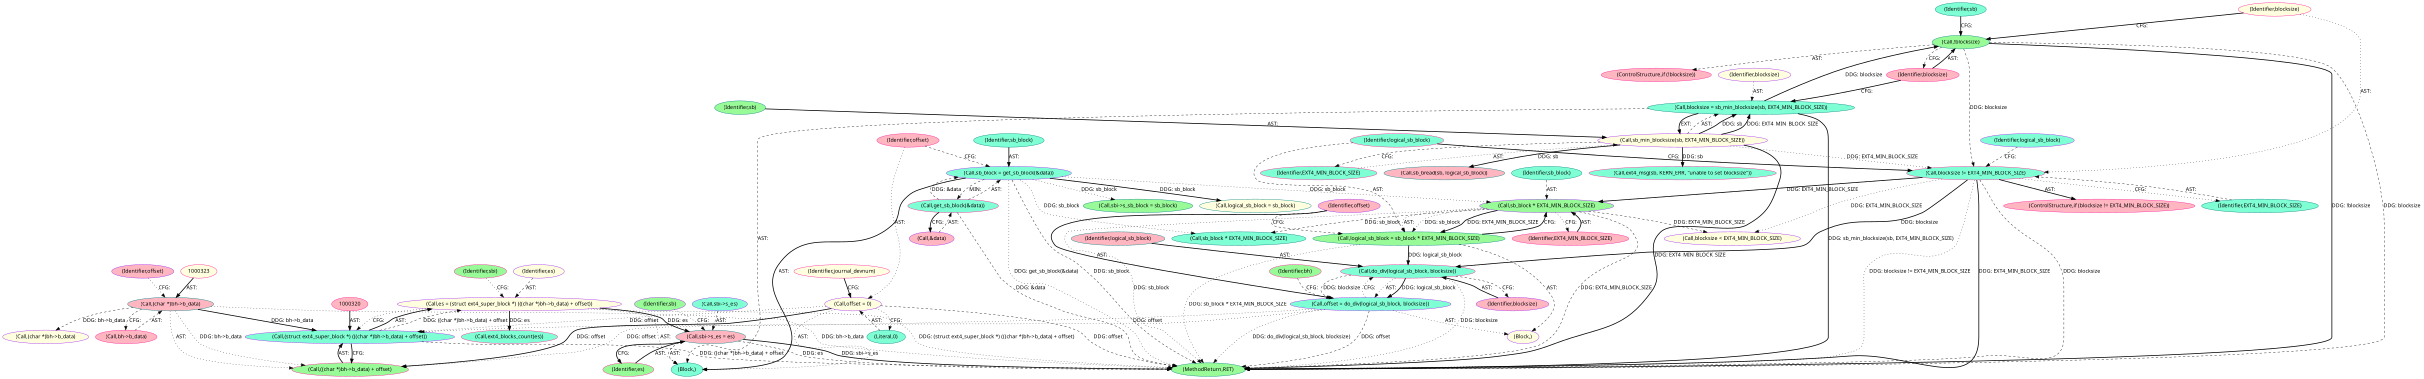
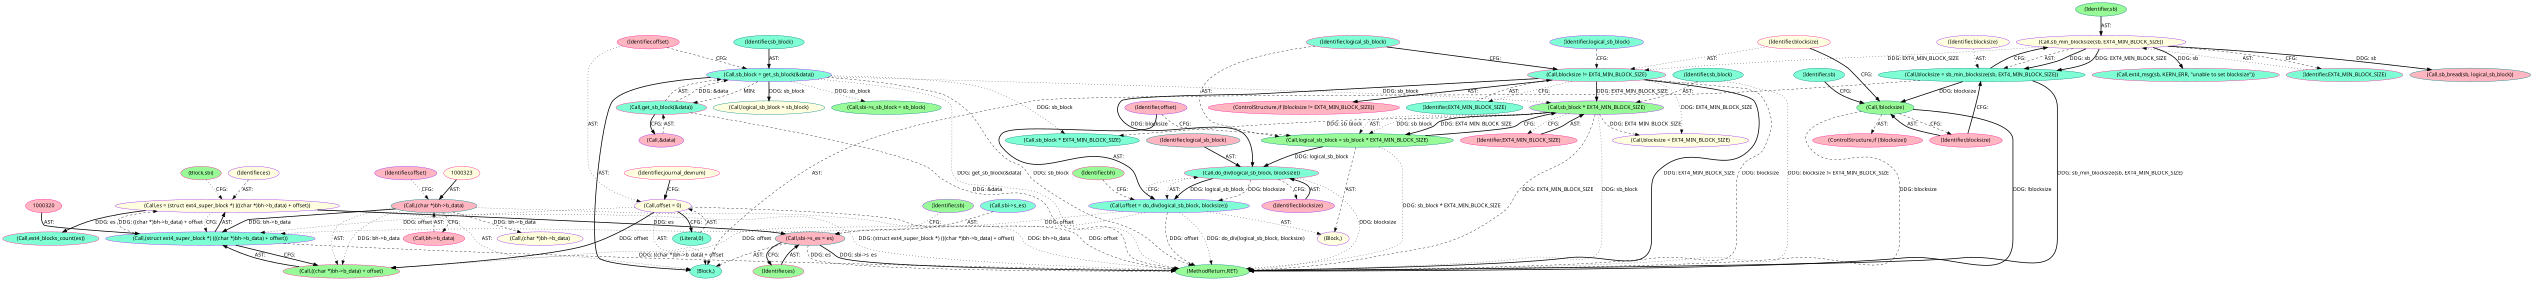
  digraph {
    fontname="Noto Sans"
    node [color=deeppink fillcolor=aquamarine fontname="Noto Sans" style=filled]
    edge [fontname="Noto Sans" style=bold]
    n1 [color=teal fillcolor=lightpink label="(Call,sbi->s_es = es)"]
    n2 [fillcolor=palegreen label="(Identifier,es)"]
    n3 [color=teal fillcolor=palegreen label="(MethodReturn,RET)"]
    n4 [color=teal label="(Block,)"]
    n5 [color=purple fillcolor=lightyellow label="(Call,es = (struct ext4_super_block *) (((char *)bh->b_data) + offset))"]
    n6 [color=purple label="(Call,(struct ext4_super_block *) (((char *)bh->b_data) + offset))"]
    n7 [label="(Call,ext4_blocks_count(es))"]
    n8 [fillcolor=palegreen label="(Call,((char *)bh->b_data) + offset)"]
    n9 [color=teal fillcolor=lightpink label="(Call,(char *)bh->b_data)"]
    n10 [fillcolor=lightpink label="(Call,bh->b_data)"]
    n11 [color=purple fillcolor=lightyellow label="(Call,(char *)bh->b_data)"]
    n12 [color=purple label="(Call,offset = do_div(logical_sb_block, blocksize))"]
    n13 [label="(Call,do_div(logical_sb_block, blocksize))"]
    n14 [color=purple fillcolor=lightyellow label="(Block,)"]
    n15 [color=purple fillcolor=lightpink label="(Identifier,blocksize)"]
    n16 [color=teal fillcolor=lightpink label="(Call,sb_bread(sb, logical_sb_block))"]
    n17 [color=teal fillcolor=palegreen label="(Call,logical_sb_block = sb_block * EXT4_MIN_BLOCK_SIZE)"]
    n18 [color=purple fillcolor=palegreen label="(Call,sb_block * EXT4_MIN_BLOCK_SIZE)"]
    n19 [color=purple fillcolor=lightyellow label="(Call,blocksize < EXT4_MIN_BLOCK_SIZE)"]
    n20 [color=teal label="(Call,sb_block * EXT4_MIN_BLOCK_SIZE)"]
    n21 [fillcolor=lightpink label="(Identifier,EXT4_MIN_BLOCK_SIZE)"]
    n22 [color=purple label="(Call,sb_block = get_sb_block(&data))"]
    n23 [label="(Call,get_sb_block(&data))"]
    n24 [color=teal fillcolor=lightyellow label="(Call,logical_sb_block = sb_block)"]
    n25 [color=teal fillcolor=palegreen label="(Call,sbi->s_sb_block = sb_block)"]
    n26 [color=purple fillcolor=lightpink label="(Call,&data)"]
    n27 [label="(Call,blocksize != EXT4_MIN_BLOCK_SIZE)"]
    n28 [fillcolor=lightpink label="(ControlStructure,if (blocksize != EXT4_MIN_BLOCK_SIZE))"]
    n29 [color=teal label="(Identifier,EXT4_MIN_BLOCK_SIZE)"]
    n30 [color=teal fillcolor=palegreen label="(Call,!blocksize)"]
    n31 [fillcolor=lightpink label="(Identifier,blocksize)"]
    n32 [fillcolor=lightpink label="(ControlStructure,if (!blocksize))"]
    n33 [color=teal label="(Call,blocksize = sb_min_blocksize(sb, EXT4_MIN_BLOCK_SIZE))"]
    n34 [color=purple fillcolor=lightyellow label="(Call,sb_min_blocksize(sb, EXT4_MIN_BLOCK_SIZE))"]
    n35 [label="(Identifier,EXT4_MIN_BLOCK_SIZE)"]
    n36 [label="(Call,ext4_msg(sb, KERN_ERR, \"unable to set blocksize\"))"]
    n37 [color=purple fillcolor=lightyellow label="(Call,offset = 0)"]
    n38 [color=teal label="(Literal,0)"]
    n39 [color=purple fillcolor=lightpink label="(Identifier,offset)"]
    n40 [color=teal fillcolor=palegreen label="(Identifier,sb)"]
    n41 [color=purple label="(Identifier,logical_sb_block)"]
    n42 [color=teal label="(Identifier,sb)"]
    n43 [color=purple fillcolor=lightyellow label="(Identifier,blocksize)"]
    n44 [fillcolor=lightyellow label="(Identifier,blocksize)"]
    n45 [color=teal fillcolor=lightpink label="(Identifier,logical_sb_block)"]
    n46 [color=teal label="(Identifier,sb_block)"]
    n47 [color=teal label="(Identifier,sb_block)"]
-   n48 [fillcolor=palegreen label="(Identifier,sbi)"]
+   n48 [fillcolor=palegreen label="(Block,sbi)"]
    n49 [color=purple label="(Call,sbi->s_es)"]
    n50 [label="(Identifier,logical_sb_block)"]
    n51 [color=purple fillcolor=lightyellow label="(Identifier,es)"]
    n52 [fillcolor=palegreen label="(Identifier,bh)"]
    n53 [color=purple fillcolor=lightpink label="(Identifier,offset)"]
    n54 [color=purple fillcolor=palegreen label="(Identifier,sb)"]
    n55 [fillcolor=lightpink label="(Identifier,offset)"]
    n56 [fillcolor=lightyellow label="(Identifier,journal_devnum)"]
    1000320 [fillcolor=lightpink]
    1000323 [fillcolor=lightyellow]
    n1 -> n2 [label="CFG: "]
    n1 -> n3 [label="DDG: es" style=dashed]
    n1 -> n3 [label="DDG: sbi->s_es"]
    n1 -> n4 [label="AST: " style=dashed]
    n2 -> n1 [label="AST: "]
    n5 -> n1 [label="DDG: es"]
    n5 -> n3 [label="DDG: (struct ext4_super_block *) (((char *)bh->b_data) + offset)" style=dotted]
    n5 -> n4 [label="AST: " style=dotted]
    n5 -> n6 [label="CFG: " style=dotted]
    n5 -> n7 [label="DDG: es"]
    n6 -> n3 [label="DDG: ((char *)bh->b_data) + offset" style=dashed]
    n6 -> n5 [label="AST: "]
    n6 -> n5 [label="DDG: ((char *)bh->b_data) + offset" style=dashed]
    n6 -> n8 [label="CFG: "]
    n8 -> n6 [label="AST: "]
    n9 -> n3 [label="DDG: bh->b_data" style=dotted]
    n9 -> n6 [label="DDG: bh->b_data"]
    n9 -> n8 [label="AST: " style=dotted]
    n9 -> n8 [label="DDG: bh->b_data" style=dotted]
    n9 -> n10 [label="CFG: " style=dashed]
    n9 -> n11 [label="DDG: bh->b_data" style=dashed]
    n10 -> n9 [label="AST: " style=dashed]
    n12 -> n3 [label="DDG: do_div(logical_sb_block, blocksize)" style=dotted]
    n12 -> n3 [label="DDG: offset" style=dashed]
    n12 -> n6 [label="DDG: offset" style=dotted]
    n12 -> n8 [label="DDG: offset" style=dotted]
    n12 -> n13 [label="CFG: " style=dotted]
    n12 -> n14 [label="AST: " style=dotted]
    n13 -> n3 [label="DDG: blocksize" style=dotted]
    n13 -> n12 [label="AST: " style=dotted]
    n13 -> n12 [label="DDG: logical_sb_block"]
    n13 -> n12 [label="DDG: blocksize" style=dashed]
    n13 -> n15 [label="CFG: " style=dashed]
    n15 -> n13 [label="AST: "]
    n17 -> n3 [label="DDG: sb_block * EXT4_MIN_BLOCK_SIZE" style=dotted]
    n17 -> n13 [label="DDG: logical_sb_block"]
    n17 -> n14 [label="AST: " style=dashed]
    n17 -> n18 [label="CFG: "]
    n18 -> n3 [label="DDG: sb_block" style=dotted]
    n18 -> n3 [label="DDG: EXT4_MIN_BLOCK_SIZE" style=dashed]
    n18 -> n17 [label="AST: " style=dotted]
    n18 -> n17 [label="DDG: sb_block" style=dotted]
    n18 -> n17 [label="DDG: EXT4_MIN_BLOCK_SIZE"]
    n18 -> n19 [label="DDG: EXT4_MIN_BLOCK_SIZE" style=dashed]
    n18 -> n20 [label="DDG: sb_block" style=dashed]
    n18 -> n21 [label="CFG: " style=dotted]
    n21 -> n18 [label="AST: "]
    n22 -> n3 [label="DDG: get_sb_block(&data)" style=dotted]
    n22 -> n3 [label="DDG: sb_block" style=dashed]
    n22 -> n4 [label="AST: "]
    n22 -> n18 [label="DDG: sb_block" style=dotted]
    n22 -> n20 [label="DDG: sb_block" style=dotted]
    n22 -> n23 [label="MIN: " style=dashed]
    n22 -> n24 [label="DDG: sb_block"]
    n22 -> n25 [label="DDG: sb_block" style=dotted]
    n23 -> n3 [label="DDG: &data" style=dashed]
    n23 -> n22 [label="AST: " style=dashed]
    n23 -> n22 [label="DDG: &data" style=dashed]
    n23 -> n26 [label="CFG: "]
    n26 -> n23 [label="AST: " style=dashed]
    n27 -> n3 [label="DDG: blocksize" style=dashed]
    n27 -> n3 [label="DDG: blocksize != EXT4_MIN_BLOCK_SIZE" style=dotted]
    n27 -> n3 [label="DDG: EXT4_MIN_BLOCK_SIZE"]
    n27 -> n13 [label="DDG: blocksize"]
    n27 -> n18 [label="DDG: EXT4_MIN_BLOCK_SIZE"]
    n27 -> n19 [label="DDG: EXT4_MIN_BLOCK_SIZE" style=dotted]
    n27 -> n28 [label="AST: "]
    n27 -> n29 [label="CFG: " style=dotted]
    n29 -> n27 [label="AST: " style=dashed]
    n30 -> n3 [label="DDG: !blocksize"]
    n30 -> n3 [label="DDG: blocksize" style=dashed]
-   n30 -> n27 [label="DDG: blocksize" style=dashed]
    n30 -> n31 [label="CFG: " style=dashed]
    n30 -> n32 [label="AST: " style=dashed]
    n31 -> n30 [label="AST: "]
    n31 -> n33 [label="CFG: "]
    n33 -> n3 [label="DDG: sb_min_blocksize(sb, EXT4_MIN_BLOCK_SIZE)"]
    n33 -> n4 [label="AST: " style=dashed]
    n33 -> n30 [label="DDG: blocksize"]
-   n33 -> n34 [label="EXT: "]
-   n34 -> n3 [label="DDG: EXT4_MIN_BLOCK_SIZE"]
+   n33 -> n34 [label="CFG: "]
    n34 -> n16 [label="DDG: sb"]
    n34 -> n27 [label="DDG: EXT4_MIN_BLOCK_SIZE" style=dotted]
    n34 -> n33 [label="AST: " style=dashed]
    n34 -> n33 [label="DDG: sb"]
    n34 -> n33 [label="DDG: EXT4_MIN_BLOCK_SIZE"]
    n34 -> n35 [label="CFG: " style=dashed]
    n34 -> n36 [label="DDG: sb"]
    n35 -> n34 [label="AST: " style=dotted]
    n37 -> n3 [label="DDG: offset" style=dashed]
    n37 -> n4 [label="AST: " style=dotted]
    n37 -> n6 [label="DDG: offset" style=dotted]
    n37 -> n8 [label="DDG: offset"]
-   n37 -> n38 [label="CFG: " style=dotted]
+   n37 -> n38 [label="CFG: "]
    n38 -> n37 [label="AST: " style=dashed]
    n39 -> n12 [label="AST: "]
    n39 -> n17 [label="CFG: " style=dashed]
    n40 -> n34 [label="AST: "]
    n41 -> n27 [label="CFG: " style=dashed]
    n42 -> n30 [label="CFG: "]
    n43 -> n33 [label="AST: " style=dotted]
    n44 -> n27 [label="AST: " style=dotted]
    n44 -> n30 [label="CFG: "]
    n45 -> n13 [label="AST: "]
    n46 -> n18 [label="AST: " style=dashed]
    n47 -> n22 [label="AST: "]
    n48 -> n5 [label="CFG: " style=dotted]
    n49 -> n1 [label="AST: " style=dashed]
    n50 -> n17 [label="AST: " style=dashed]
    n50 -> n27 [label="CFG: "]
    n51 -> n5 [label="AST: " style=dashed]
    n52 -> n12 [label="CFG: " style=dashed]
    n53 -> n9 [label="CFG: " style=dotted]
    n54 -> n1 [label="CFG: " style=dotted]
    n55 -> n22 [label="CFG: " style=dashed]
    n55 -> n37 [label="AST: " style=dotted]
    n56 -> n37 [label="CFG: "]
    1000320 -> n6 [label="AST: "]
    1000323 -> n9 [label="AST: "]
  }
